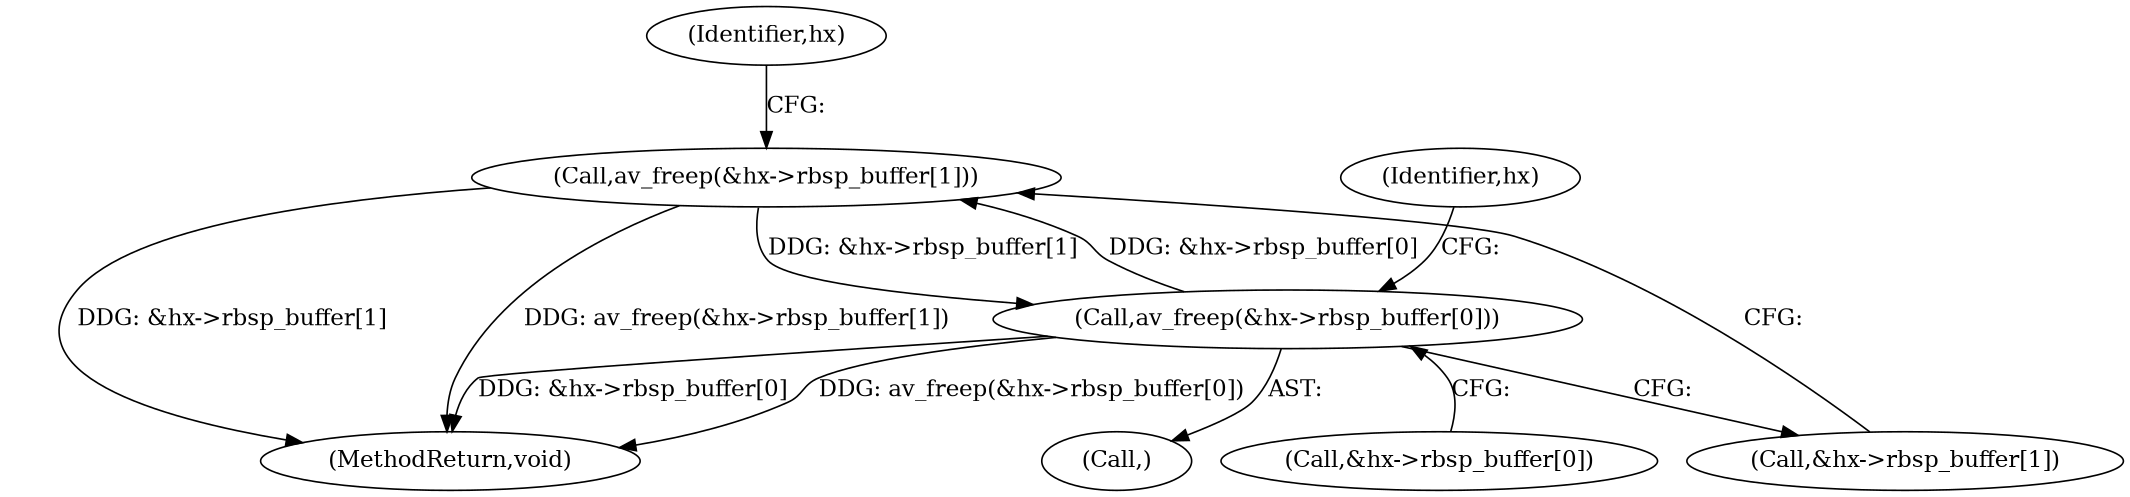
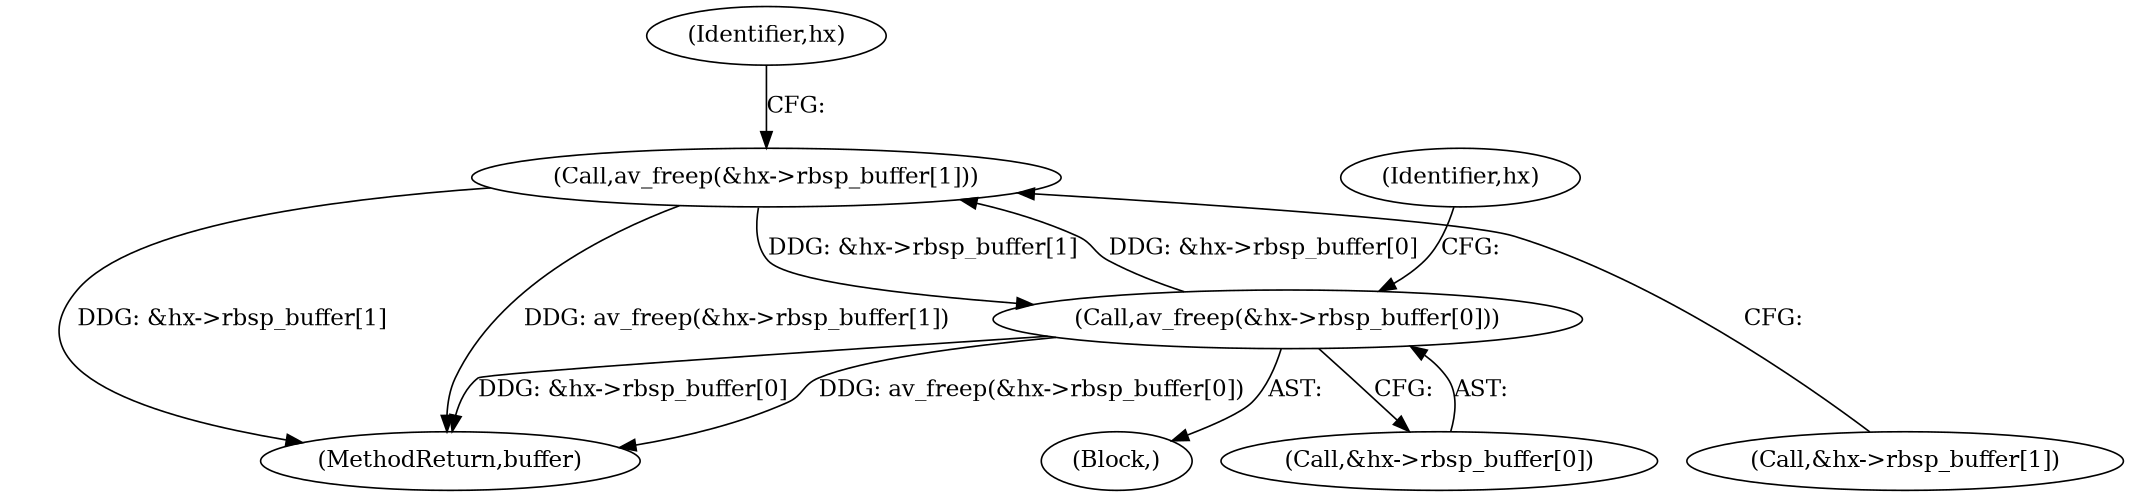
  digraph {
    n1 [label="(Call,av_freep(&hx->rbsp_buffer[1]))"]
    n2 [label="(Call,av_freep(&hx->rbsp_buffer[0]))"]
-   n3 [label="(MethodReturn,void)"]
-   n4 [label="(Call,)"]
+   n3 [label="(MethodReturn,buffer)"]
+   n4 [label="(Block,)"]
    n5 [label="(Call,&hx->rbsp_buffer[0])"]
    n6 [label="(Call,&hx->rbsp_buffer[1])"]
    n7 [label="(Identifier,hx)"]
    n8 [label="(Identifier,hx)"]
    n1 -> n2 [label="DDG: &hx->rbsp_buffer[1]"]
    n1 -> n3 [label="DDG: &hx->rbsp_buffer[1]"]
    n1 -> n3 [label="DDG: av_freep(&hx->rbsp_buffer[1])"]
    n2 -> n1 [label="DDG: &hx->rbsp_buffer[0]"]
    n2 -> n3 [label="DDG: &hx->rbsp_buffer[0]"]
    n2 -> n3 [label="DDG: av_freep(&hx->rbsp_buffer[0])"]
    n2 -> n4 [label="AST: "]
-   n2 -> n6 [label="CFG: "]
-   n5 -> n2 [label="CFG: "]
+   n2 -> n5 [label="CFG: "]
+   n5 -> n2 [label="AST: "]
    n6 -> n1 [label="CFG: "]
    n7 -> n2 [label="CFG: "]
    n8 -> n1 [label="CFG: "]
  }
